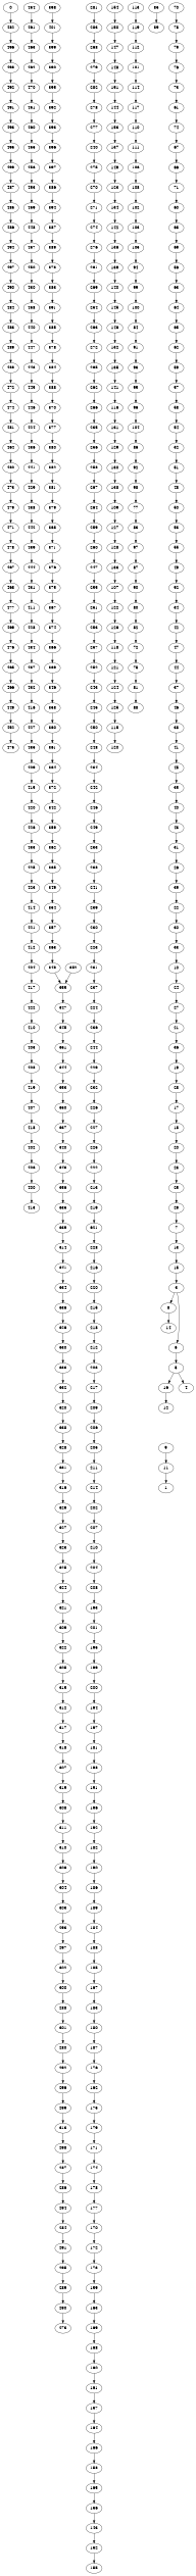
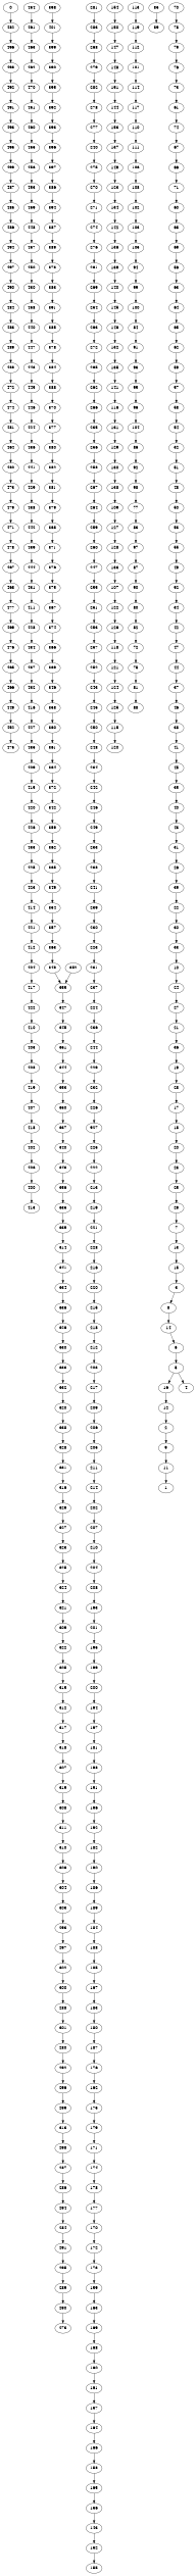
  digraph {
    n1 [label=0]
    n2 [label=482]
    n3 [label=496]
    n4 [label=498]
    n5 [label=492]
    n6 [label=491]
    n7 [label=493]
    n8 [label=495]
    n9 [label=499]
    n10 [label=487]
    n11 [label=485]
    n12 [label=486]
    n13 [label=494]
    n14 [label=497]
    n15 [label=490]
    n16 [label=484]
    n17 [label=483]
    n18 [label=489]
    n19 [label=488]
    n20 [label=472]
    n21 [label=474]
    n22 [label=481]
    n23 [label=464]
    n24 [label=480]
    n25 [label=473]
    n26 [label=479]
    n27 [label=471]
    n28 [label=478]
    n29 [label=467]
    n30 [label=468]
    n31 [label=477]
    n32 [label=469]
    n33 [label=476]
    n34 [label=465]
    n35 [label=466]
    n36 [label=449]
    n37 [label=452]
    n38 [label=475]
    n39 [label=454]
    n40 [label=461]
    n41 [label=463]
    n42 [label=462]
    n43 [label=470]
    n44 [label=451]
    n45 [label=460]
    n46 [label=455]
    n47 [label=456]
    n48 [label=453]
    n49 [label=459]
    n50 [label=448]
    n51 [label=457]
    n52 [label=450]
    n53 [label=430]
    n54 [label=458]
    n55 [label=440]
    n56 [label=447]
    n57 [label=443]
    n58 [label=445]
    n59 [label=446]
    n60 [label=424]
    n61 [label=436]
    n62 [label=441]
    n63 [label=429]
    n64 [label=438]
    n65 [label=442]
    n66 [label=439]
    n67 [label=444]
    n68 [label=431]
    n69 [label=411]
    n70 [label=428]
    n71 [label=434]
    n72 [label=437]
    n73 [label=432]
    n74 [label=416]
    n75 [label=427]
    n76 [label=435]
    n77 [label=409]
    n78 [label=415]
    n79 [label=420]
    n80 [label=426]
    n81 [label=433]
    n82 [label=425]
    n83 [label=423]
    n84 [label=414]
    n85 [label=421]
    n86 [label=412]
    n87 [label=404]
    n88 [label=417]
    n89 [label=422]
    n90 [label=410]
    n91 [label=403]
    n92 [label=408]
    n93 [label=419]
    n94 [label=407]
    n95 [label=418]
    n96 [label=402]
    n97 [label=406]
    n98 [label=400]
    n99 [label=413]
    n100 [label=398]
    n101 [label=401]
    n102 [label=399]
    n103 [label=390]
    n104 [label=395]
    n105 [label=392]
    n106 [label=393]
    n107 [label=396]
    n108 [label=397]
    n109 [label=386]
    n110 [label=394]
    n111 [label=387]
    n112 [label=389]
    n113 [label=373]
    n114 [label=383]
    n115 [label=391]
    n116 [label=385]
    n117 [label=378]
    n118 [label=384]
    n119 [label=388]
    n120 [label=370]
    n121 [label=377]
    n122 [label=380]
    n123 [label=382]
    n124 [label=381]
    n125 [label=379]
    n126 [label=368]
    n127 [label=371]
    n128 [label=376]
    n129 [label=375]
    n130 [label=367]
    n131 [label=374]
    n132 [label=366]
    n133 [label=369]
    n134 [label=346]
    n135 [label=358]
    n136 [label=360]
    n137 [label=361]
    n138 [label=364]
    n139 [label=372]
    n140 [label=342]
    n141 [label=359]
    n142 [label=362]
    n143 [label=365]
    n144 [label=349]
    n145 [label=354]
    n146 [label=357]
    n147 [label=363]
    n148 [label=348]
    n149 [label=355]
    n150 [label=352]
    n151 [label=347]
    n152 [label=345]
    n153 [label=351]
    n154 [label=344]
    n155 [label=353]
    n156 [label=350]
    n157 [label=337]
    n158 [label=340]
    n159 [label=343]
    n160 [label=356]
    n161 [label=335]
    n162 [label=339]
    n163 [label=314]
    n164 [label=341]
    n165 [label=334]
    n166 [label=336]
    n167 [label=326]
    n168 [label=330]
    n169 [label=333]
    n170 [label=332]
    n171 [label=320]
    n172 [label=338]
    n173 [label=328]
    n174 [label=331]
    n175 [label=316]
    n176 [label=329]
    n177 [label=327]
    n178 [label=323]
    n179 [label=325]
    n180 [label=324]
    n181 [label=321]
    n182 [label=309]
    n183 [label=322]
    n184 [label=305]
    n185 [label=315]
    n186 [label=312]
    n187 [label=317]
    n188 [label=318]
    n189 [label=307]
    n190 [label=319]
    n191 [label=308]
    n192 [label=311]
    n193 [label=310]
    n194 [label=306]
    n195 [label=304]
    n196 [label=303]
    n197 [label=293]
    n198 [label=297]
    n199 [label=302]
    n200 [label=300]
    n201 [label=288]
    n202 [label=301]
    n203 [label=280]
    n204 [label=292]
    n205 [label=296]
    n206 [label=299]
    n207 [label=313]
    n208 [label=298]
    n209 [label=287]
    n210 [label=286]
    n211 [label=294]
    n212 [label=284]
    n213 [label=291]
    n214 [label=295]
    n215 [label=289]
    n216 [label=290]
    n217 [label=273]
    n218 [label=281]
    n219 [label=283]
    n220 [label=268]
    n221 [label=279]
    n222 [label=282]
    n223 [label=278]
    n224 [label=277]
    n225 [label=240]
    n226 [label=275]
    n227 [label=270]
    n228 [label=271]
    n229 [label=274]
    n230 [label=276]
    n231 [label=261]
    n232 [label=269]
    n233 [label=254]
    n234 [label=263]
    n235 [label=272]
    n236 [label=265]
    n237 [label=262]
    n238 [label=266]
    n239 [label=235]
    n240 [label=256]
    n241 [label=258]
    n242 [label=267]
    n243 [label=264]
    n244 [label=259]
    n245 [label=260]
    n246 [label=247]
    n247 [label=255]
    n248 [label=251]
    n249 [label=253]
    n250 [label=257]
    n251 [label=252]
    n252 [label=243]
    n253 [label=245]
    n254 [label=250]
    n255 [label=248]
    n256 [label=234]
    n257 [label=242]
    n258 [label=246]
    n259 [label=249]
    n260 [label=233]
    n261 [label=238]
    n262 [label=241]
    n263 [label=239]
    n264 [label=230]
    n265 [label=223]
    n266 [label=231]
    n267 [label=237]
    n268 [label=224]
    n269 [label=236]
    n270 [label=244]
    n271 [label=229]
    n272 [label=232]
    n273 [label=226]
-   n274 [label=227]
+   n274 [label=927]
    n275 [label=225]
    n276 [label=222]
    n277 [label=213]
    n278 [label=219]
-   n279 [label=621]
+   n279 [label=221]
    n280 [label=228]
    n281 [label=216]
    n282 [label=220]
    n283 [label=215]
    n284 [label=218]
    n285 [label=212]
    n286 [label=203]
    n287 [label=217]
    n288 [label=209]
    n289 [label=206]
    n290 [label=205]
    n291 [label=211]
    n292 [label=214]
    n293 [label=202]
    n294 [label=207]
    n295 [label=210]
    n296 [label=204]
    n297 [label=208]
    n298 [label=193]
    n299 [label=201]
    n300 [label=195]
    n301 [label=199]
    n302 [label=200]
    n303 [label=194]
    n304 [label=197]
    n305 [label=181]
    n306 [label=198]
    n307 [label=191]
    n308 [label=196]
    n309 [label=192]
    n310 [label=182]
    n311 [label=190]
    n312 [label=186]
    n313 [label=189]
    n314 [label=184]
    n315 [label=188]
    n316 [label=185]
    n317 [label=167]
    n318 [label=183]
    n319 [label=180]
    n320 [label=187]
    n321 [label=176]
    n322 [label=162]
    n323 [label=175]
    n324 [label=179]
    n325 [label=171]
    n326 [label=174]
    n327 [label=178]
    n328 [label=177]
    n329 [label=170]
    n330 [label=172]
    n331 [label=173]
    n332 [label=159]
    n333 [label=163]
    n334 [label=169]
    n335 [label=168]
    n336 [label=160]
    n337 [label=161]
    n338 [label=157]
    n339 [label=164]
    n340 [label=166]
    n341 [label=158]
    n342 [label=165]
    n343 [label=156]
    n344 [label=143]
    n345 [label=152]
    n346 [label=155]
    n347 [label=154]
    n348 [label=150]
    n349 [label=147]
    n350 [label=148]
    n351 [label=151]
    n352 [label=144]
    n353 [label=153]
    n354 [label=137]
    n355 [label=149]
    n356 [label=123]
    n357 [label=134]
    n358 [label=142]
    n359 [label=136]
    n360 [label=139]
    n361 [label=140]
    n362 [label=145]
    n363 [label=146]
    n364 [label=132]
    n365 [label=135]
    n366 [label=141]
    n367 [label=116]
    n368 [label=131]
    n369 [label=129]
    n370 [label=130]
    n371 [label=138]
    n372 [label=109]
    n373 [label=127]
    n374 [label=128]
    n375 [label=133]
    n376 [label=107]
    n377 [label=122]
    n378 [label=126]
    n379 [label=118]
    n380 [label=121]
    n381 [label=124]
    n382 [label=125]
    n383 [label=115]
    n384 [label=120]
    n385 [label=113]
    n386 [label=119]
    n387 [label=112]
    n388 [label=101]
    n389 [label=114]
    n390 [label=117]
    n391 [label=110]
    n392 [label=111]
    n393 [label=106]
    n394 [label=108]
    n395 [label=102]
    n396 [label=103]
    n397 [label=105]
    n398 [label=94]
    n399 [label=99]
    n400 [label=100]
    n401 [label=84]
    n402 [label=91]
    n403 [label=93]
    n404 [label=95]
    n405 [label=96]
    n406 [label=104]
    n407 [label=86]
    n408 [label=92]
    n409 [label=98]
    n410 [label=77]
    n411 [label=83]
    n412 [label=97]
    n413 [label=87]
    n414 [label=90]
    n415 [label=80]
    n416 [label=82]
    n417 [label=72]
    n418 [label=75]
    n419 [label=81]
    n420 [label=88]
    n421 [label=85]
    n422 [label=89]
    n423 [label=70]
    n424 [label=78]
    n425 [label=79]
    n426 [label=76]
    n427 [label=73]
    n428 [label=61]
    n429 [label=74]
    n430 [label=67]
    n431 [label=66]
    n432 [label=71]
    n433 [label=60]
    n434 [label=68]
    n435 [label=69]
    n436 [label=56]
    n437 [label=63]
    n438 [label=64]
    n439 [label=65]
    n440 [label=62]
    n441 [label=59]
    n442 [label=57]
    n443 [label=58]
    n444 [label=54]
    n445 [label=32]
    n446 [label=51]
    n447 [label=48]
    n448 [label=50]
    n449 [label=53]
    n450 [label=55]
    n451 [label=49]
    n452 [label=52]
    n453 [label=34]
    n454 [label=42]
    n455 [label=47]
    n456 [label=44]
    n457 [label=37]
    n458 [label=46]
    n459 [label=38]
    n460 [label=41]
    n461 [label=45]
    n462 [label=35]
    n463 [label=40]
    n464 [label=43]
    n465 [label=31]
    n466 [label=26]
    n467 [label=39]
    n468 [label=22]
    n469 [label=30]
    n470 [label=33]
    n471 [label=10]
    n472 [label=24]
    n473 [label=27]
    n474 [label=21]
    n475 [label=36]
    n476 [label=19]
    n477 [label=28]
    n478 [label=17]
    n479 [label=18]
    n480 [label=20]
    n481 [label=23]
    n482 [label=25]
    n483 [label=29]
    n484 [label=7]
    n485 [label=13]
    n486 [label=15]
    n487 [label=3]
    n488 [label=8]
    n489 [label=14]
    n490 [label=6]
    n491 [label=5]
    n492 [label=16]
    n493 [label=4]
    n494 [label=12]
+   n495 [label=2]
    n496 [label=9]
    n497 [label=11]
    n498 [label=1]
    n1 -> n2
    n2 -> n3
    n3 -> n4
    n4 -> n5
    n5 -> n6
    n6 -> n7
    n7 -> n8
    n8 -> n9
    n9 -> n10
    n10 -> n11
    n11 -> n12
    n12 -> n13
    n13 -> n14
    n14 -> n15
    n15 -> n16
    n16 -> n17
    n17 -> n18
    n18 -> n19
    n19 -> n20
    n20 -> n21
    n21 -> n22
    n22 -> n23
    n23 -> n24
    n24 -> n25
    n25 -> n26
    n26 -> n27
    n27 -> n28
    n28 -> n29
    n29 -> n30
    n30 -> n31
    n31 -> n32
    n32 -> n33
    n33 -> n34
    n34 -> n35
    n35 -> n36
    n36 -> n37
    n37 -> n38
    n39 -> n40
    n40 -> n41
    n41 -> n42
    n42 -> n43
    n43 -> n44
    n44 -> n45
    n45 -> n46
    n46 -> n47
    n47 -> n48
    n48 -> n49
    n49 -> n50
    n50 -> n51
    n51 -> n52
    n52 -> n53
    n53 -> n54
    n54 -> n55
    n55 -> n56
    n56 -> n57
    n57 -> n58
    n58 -> n59
    n59 -> n60
    n60 -> n61
    n61 -> n62
    n62 -> n63
    n63 -> n64
    n64 -> n65
    n65 -> n66
    n66 -> n67
    n67 -> n68
    n68 -> n69
    n69 -> n70
    n70 -> n71
    n71 -> n72
    n72 -> n73
    n73 -> n74
    n74 -> n75
    n75 -> n76
    n76 -> n77
    n77 -> n78
    n78 -> n79
    n79 -> n80
    n80 -> n81
    n81 -> n82
    n82 -> n83
    n83 -> n84
    n84 -> n85
    n85 -> n86
    n86 -> n87
    n87 -> n88
    n88 -> n89
    n89 -> n90
    n90 -> n91
    n91 -> n92
    n92 -> n93
    n93 -> n94
    n94 -> n95
    n95 -> n96
    n96 -> n97
    n97 -> n98
    n98 -> n99
    n100 -> n101
    n101 -> n102
    n102 -> n103
    n103 -> n104
    n104 -> n105
    n105 -> n106
    n106 -> n107
    n107 -> n108
    n108 -> n109
    n109 -> n110
    n110 -> n111
    n111 -> n112
    n112 -> n113
    n113 -> n114
    n114 -> n115
    n115 -> n116
    n116 -> n117
    n117 -> n118
    n118 -> n119
    n119 -> n120
    n120 -> n121
    n121 -> n122
    n122 -> n123
    n123 -> n124
    n124 -> n125
    n125 -> n126
    n126 -> n127
    n127 -> n128
    n128 -> n129
    n129 -> n130
    n130 -> n131
    n131 -> n132
    n132 -> n133
    n133 -> n134
    n134 -> n135
    n135 -> n136
    n136 -> n137
    n137 -> n138
    n138 -> n139
    n139 -> n140
    n140 -> n141
    n141 -> n142
    n142 -> n143
    n143 -> n144
    n144 -> n145
    n145 -> n146
    n146 -> n147
    n147 -> n148
    n148 -> n149
    n149 -> n151
    n150 -> n149
    n151 -> n152
    n152 -> n153
    n153 -> n154
    n154 -> n155
    n155 -> n156
    n156 -> n157
    n157 -> n158
    n158 -> n159
    n159 -> n160
    n160 -> n161
    n161 -> n162
    n162 -> n163
    n163 -> n164
    n164 -> n165
    n165 -> n166
    n166 -> n167
    n167 -> n168
    n168 -> n169
    n169 -> n170
    n170 -> n171
    n171 -> n172
    n172 -> n173
    n173 -> n174
    n174 -> n175
    n175 -> n176
    n176 -> n177
    n177 -> n178
    n178 -> n179
    n179 -> n180
    n180 -> n181
    n181 -> n182
    n182 -> n183
    n183 -> n184
    n184 -> n185
    n185 -> n186
    n186 -> n187
    n187 -> n188
    n188 -> n189
    n189 -> n190
    n190 -> n191
    n191 -> n192
    n192 -> n193
    n193 -> n194
    n194 -> n195
    n195 -> n196
    n196 -> n197
    n197 -> n198
    n198 -> n199
    n199 -> n200
    n200 -> n201
    n201 -> n202
    n202 -> n203
    n203 -> n204
    n204 -> n205
    n205 -> n206
    n206 -> n207
    n207 -> n208
    n208 -> n209
    n209 -> n210
    n210 -> n211
    n211 -> n212
    n212 -> n213
    n213 -> n214
    n214 -> n215
    n215 -> n216
    n216 -> n217
    n218 -> n219
    n219 -> n220
    n220 -> n221
    n221 -> n222
    n222 -> n223
    n223 -> n224
    n224 -> n225
    n225 -> n226
    n226 -> n227
    n227 -> n228
    n228 -> n229
    n229 -> n230
    n230 -> n231
    n231 -> n232
    n232 -> n233
    n233 -> n234
    n234 -> n235
    n235 -> n236
    n236 -> n237
    n237 -> n238
    n238 -> n239
    n239 -> n240
    n240 -> n241
    n241 -> n242
    n242 -> n243
    n243 -> n244
    n244 -> n245
    n245 -> n246
    n246 -> n247
    n247 -> n248
    n248 -> n249
    n249 -> n250
    n250 -> n251
    n251 -> n252
    n252 -> n253
    n253 -> n254
    n254 -> n255
    n255 -> n256
    n256 -> n257
    n257 -> n258
    n258 -> n259
    n259 -> n260
    n260 -> n261
    n261 -> n262
    n262 -> n263
    n263 -> n264
    n264 -> n265
    n265 -> n266
    n266 -> n267
    n267 -> n268
    n268 -> n269
    n269 -> n270
    n270 -> n271
    n271 -> n272
    n272 -> n273
    n273 -> n274
    n274 -> n275
    n275 -> n276
    n276 -> n277
    n277 -> n278
    n278 -> n279
    n279 -> n280
    n280 -> n281
    n281 -> n282
    n282 -> n283
    n283 -> n284
    n284 -> n285
    n285 -> n286
    n286 -> n287
    n287 -> n288
    n288 -> n289
    n289 -> n290
    n290 -> n291
    n291 -> n292
    n292 -> n293
    n293 -> n294
    n294 -> n295
    n295 -> n296
    n296 -> n297
    n297 -> n298
    n298 -> n299
    n299 -> n300
    n300 -> n301
    n301 -> n302
    n302 -> n303
    n303 -> n304
    n304 -> n305
    n305 -> n306
    n306 -> n307
    n307 -> n308
    n308 -> n309
    n309 -> n310
    n310 -> n311
    n311 -> n312
    n312 -> n313
    n313 -> n314
    n314 -> n315
    n315 -> n316
    n316 -> n317
    n317 -> n318
    n318 -> n319
    n319 -> n320
    n320 -> n321
    n321 -> n322
    n322 -> n323
    n323 -> n324
    n324 -> n325
    n325 -> n326
    n326 -> n327
    n327 -> n328
    n328 -> n329
    n329 -> n330
    n330 -> n331
    n331 -> n332
    n332 -> n333
    n333 -> n334
    n334 -> n335
    n335 -> n336
    n336 -> n337
    n337 -> n338
    n338 -> n339
    n339 -> n340
    n340 -> n341
    n341 -> n342
    n342 -> n343
    n343 -> n344
    n344 -> n345
    n345 -> n346
    n347 -> n348
    n348 -> n349
    n349 -> n350
    n350 -> n351
    n351 -> n352
    n352 -> n353
    n353 -> n354
    n354 -> n355
    n355 -> n356
    n356 -> n357
    n357 -> n358
    n358 -> n359
    n359 -> n360
    n360 -> n361
    n361 -> n362
    n362 -> n363
    n363 -> n364
    n364 -> n365
    n365 -> n366
    n366 -> n367
    n367 -> n368
    n368 -> n369
    n369 -> n370
    n370 -> n371
    n371 -> n372
    n372 -> n373
    n373 -> n374
    n374 -> n375
    n375 -> n376
    n376 -> n377
    n377 -> n378
    n378 -> n379
    n379 -> n380
    n380 -> n381
    n381 -> n382
    n382 -> n383
    n383 -> n384
    n385 -> n386
    n386 -> n387
    n387 -> n388
    n388 -> n389
    n389 -> n390
    n390 -> n391
    n391 -> n392
    n392 -> n393
    n393 -> n394
    n394 -> n395
    n395 -> n396
    n396 -> n397
    n397 -> n398
    n398 -> n399
    n399 -> n400
    n400 -> n401
    n401 -> n402
    n402 -> n403
    n403 -> n404
    n404 -> n405
    n405 -> n406
    n406 -> n407
    n407 -> n408
    n408 -> n409
    n409 -> n410
    n410 -> n411
    n411 -> n412
    n412 -> n413
    n413 -> n414
    n414 -> n415
    n415 -> n416
    n416 -> n417
    n417 -> n418
    n418 -> n419
    n419 -> n420
    n421 -> n422
    n423 -> n424
    n424 -> n425
    n425 -> n426
    n426 -> n427
    n427 -> n428
    n428 -> n429
    n429 -> n430
    n430 -> n431
    n431 -> n432
    n432 -> n433
    n433 -> n434
    n434 -> n435
    n435 -> n436
    n436 -> n437
    n437 -> n438
    n438 -> n439
    n439 -> n440
    n440 -> n441
    n441 -> n442
    n442 -> n443
    n443 -> n444
    n444 -> n445
    n445 -> n446
    n446 -> n447
    n447 -> n448
    n448 -> n449
    n449 -> n450
    n450 -> n451
    n451 -> n452
    n452 -> n453
    n453 -> n454
    n454 -> n455
    n455 -> n456
    n456 -> n457
    n457 -> n458
    n458 -> n459
    n459 -> n460
    n460 -> n461
    n461 -> n462
    n462 -> n463
    n463 -> n464
    n464 -> n465
    n465 -> n466
    n466 -> n467
    n467 -> n468
    n468 -> n469
    n469 -> n470
    n470 -> n471
    n471 -> n472
    n472 -> n473
    n473 -> n474
    n474 -> n475
    n475 -> n476
    n476 -> n477
    n477 -> n478
    n478 -> n479
    n479 -> n480
    n480 -> n481
    n481 -> n482
    n482 -> n483
    n483 -> n484
    n484 -> n485
    n485 -> n486
    n486 -> n487
    n487 -> n488
    n488 -> n489
-   n487 -> n490
+   n489 -> n490
    n490 -> n491
    n491 -> n492
    n491 -> n493
    n492 -> n494
+   n494 -> n495
+   n495 -> n496
    n496 -> n497
    n497 -> n498
  }
